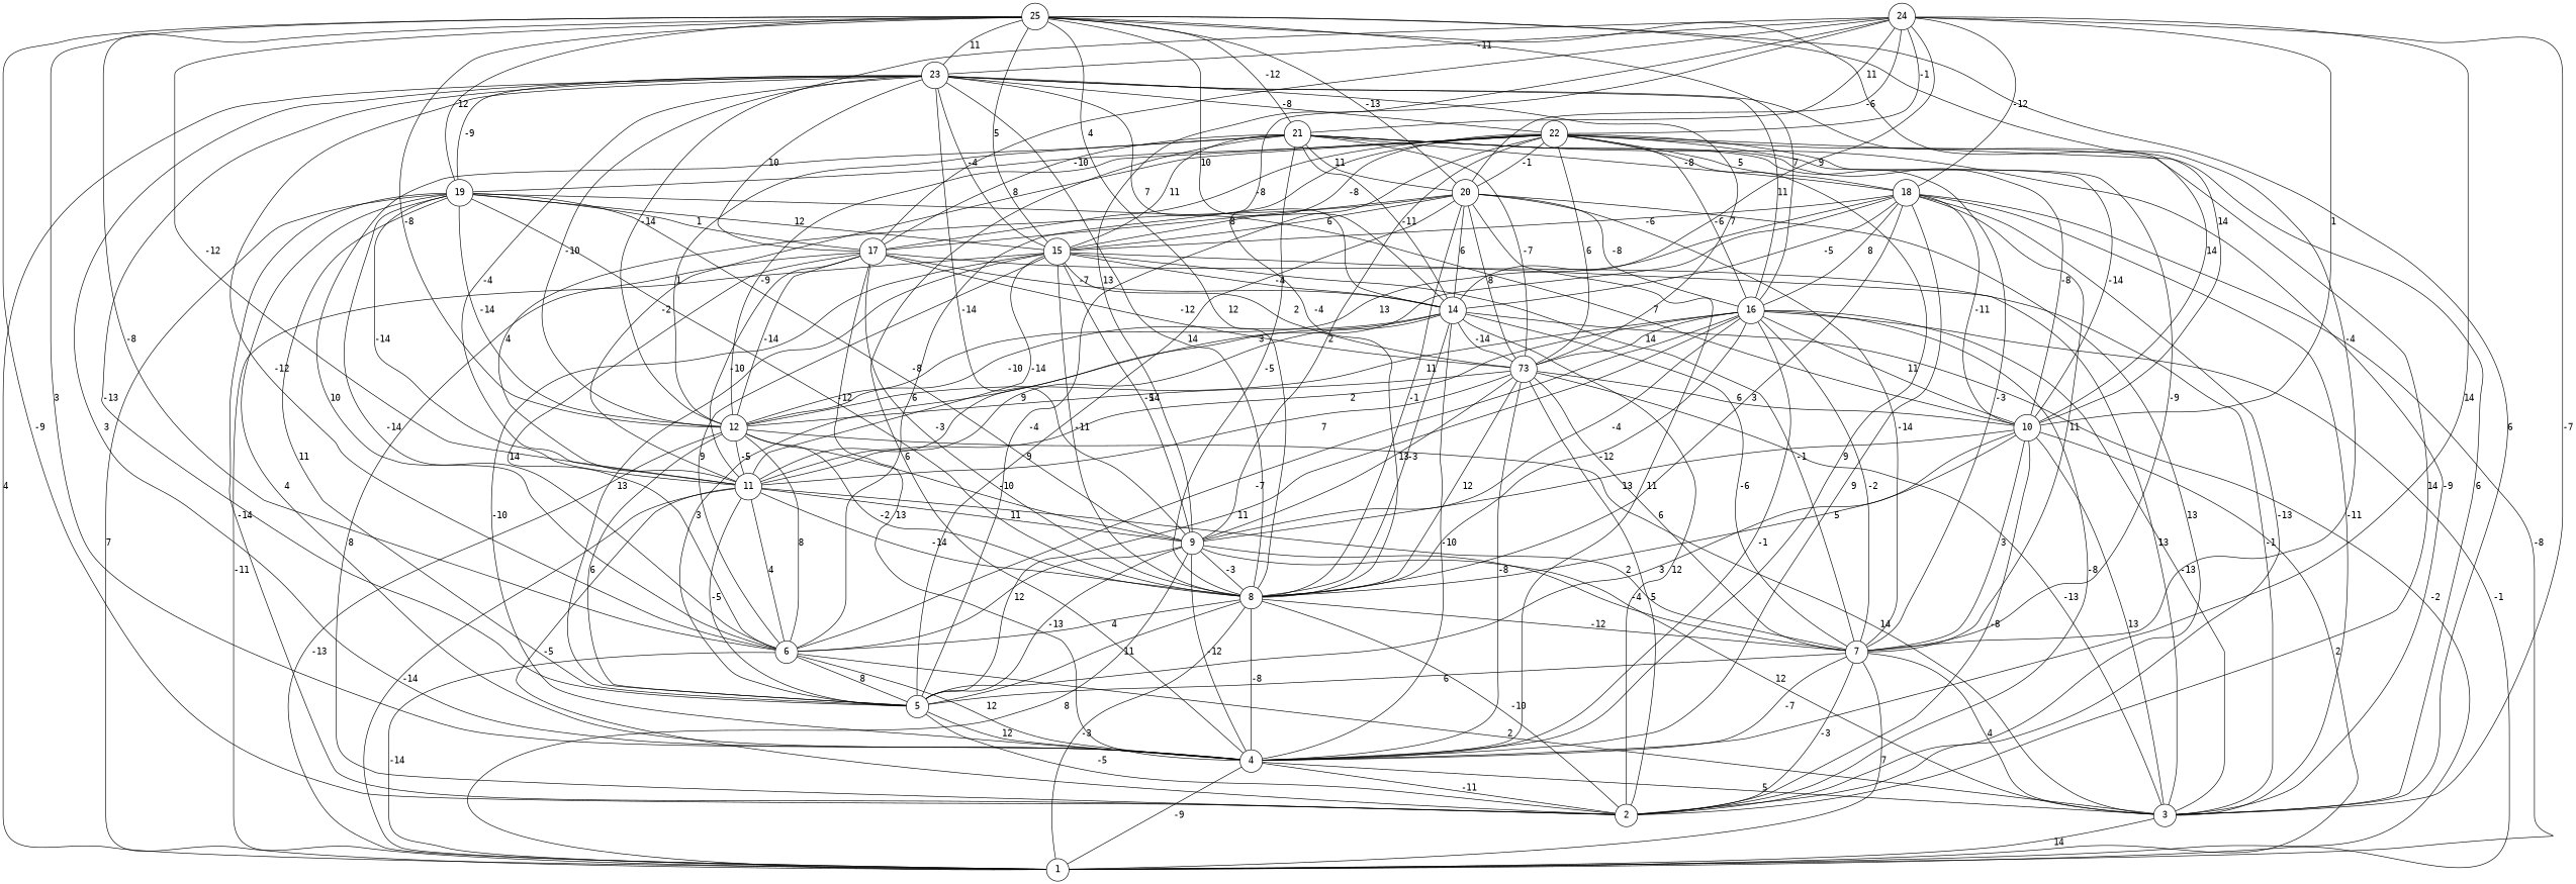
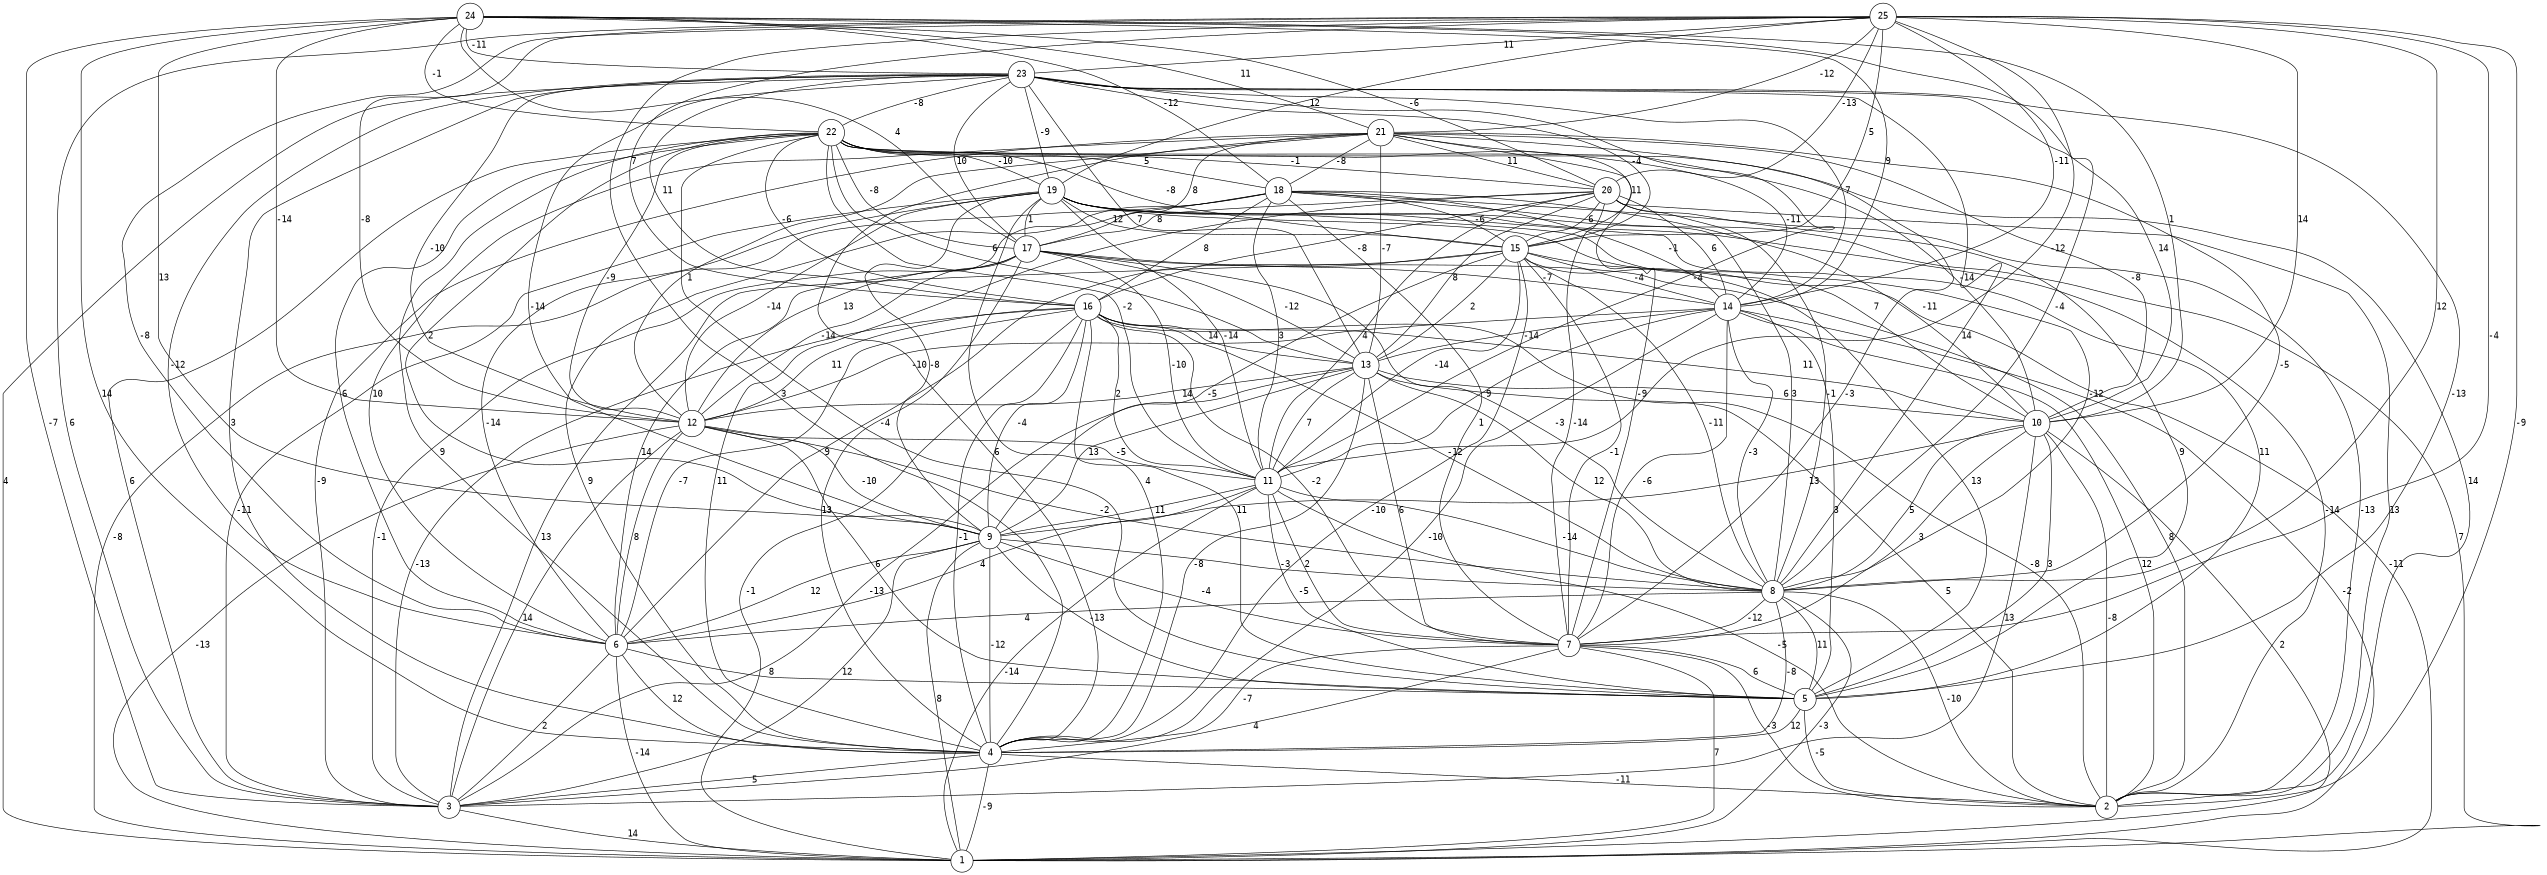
  graph {
    fontname="DejaVu Sans Mono"
    node [fontname="DejaVu Sans Mono" shape=circle]
    edge [fontname="DejaVu Sans Mono"]
    25
    2
    3
    4
    6
    7
    8
    10
    11
    12
    14
    15
    16
    19
    20
    21
    23
    1
    5
    9
-   13 [label=73]
+   13
    17
    18
    22
    24
    25 -- 2 [label=-9]
    25 -- 3 [label=6]
    25 -- 4 [label=3]
    25 -- 6 [label=-8]
    25 -- 7 [label=-4]
    25 -- 8 [label=12]
    25 -- 10 [label=14]
    25 -- 11 [label=-12]
    25 -- 12 [label=-8]
-   25 -- 14 [label=10]
+   25 -- 14 [label=-11]
    25 -- 15 [label=5]
    25 -- 16 [label=7]
    25 -- 19 [label=12]
    25 -- 20 [label=-13]
    25 -- 21 [label=-12]
    25 -- 23 [label=11]
    3 -- 1 [label=14]
    4 -- 2 [label=-11]
    4 -- 3 [label=5]
    4 -- 1 [label=-9]
    6 -- 3 [label=2]
    6 -- 4 [label=12]
    6 -- 1 [label=-14]
    6 -- 5 [label=8]
    7 -- 2 [label=-3]
    7 -- 3 [label=4]
    7 -- 4 [label=-7]
    7 -- 1 [label=7]
    7 -- 5 [label=6]
    8 -- 2 [label=-10]
    8 -- 4 [label=-8]
    8 -- 6 [label=4]
    8 -- 7 [label=-12]
    8 -- 1 [label=-3]
    8 -- 5 [label=11]
    10 -- 2 [label=-8]
    10 -- 3 [label=13]
    10 -- 7 [label=3]
    10 -- 8 [label=5]
    10 -- 1 [label=2]
    10 -- 5 [label=3]
    10 -- 9 [label=13]
    11 -- 2 [label=-5]
    11 -- 6 [label=4]
    11 -- 7 [label=2]
    11 -- 8 [label=-14]
    11 -- 1 [label=-14]
    11 -- 5 [label=-5]
    11 -- 9 [label=11]
    12 -- 3 [label=14]
    12 -- 6 [label=8]
    12 -- 8 [label=-2]
    12 -- 11 [label=-5]
    12 -- 1 [label=-13]
    12 -- 5 [label=6]
    12 -- 9 [label=-10]
    14 -- 2 [label=12]
    14 -- 4 [label=-10]
    14 -- 7 [label=-6]
    14 -- 8 [label=-3]
    14 -- 11 [label=9]
    14 -- 12 [label=-10]
    14 -- 1 [label=-2]
    14 -- 5 [label=3]
    14 -- 13 [label=-14]
    15 -- 3 [label=13]
    15 -- 4 [label=-10]
    15 -- 6 [label=9]
    15 -- 7 [label=-1]
    15 -- 8 [label=-11]
    15 -- 11 [label=-14]
    15 -- 14 [label=-4]
    15 -- 1 [label=-11]
    15 -- 5 [label=13]
    15 -- 9 [label=-5]
    15 -- 13 [label=2]
    16 -- 2 [label=-8]
    16 -- 3 [label=-13]
    16 -- 4 [label=-1]
    16 -- 6 [label=-7]
    16 -- 7 [label=-2]
    16 -- 8 [label=-12]
    16 -- 10 [label=11]
    16 -- 11 [label=2]
    16 -- 12 [label=11]
    16 -- 1 [label=-1]
    16 -- 5 [label=11]
    16 -- 9 [label=-4]
    16 -- 13 [label=14]
    19 -- 2 [label=-14]
-   18 -- 3 [label=-11]
+   19 -- 3 [label=-11]
    19 -- 4 [label=4]
    19 -- 6 [label=-14]
    19 -- 8 [label=-12]
    19 -- 10 [label=7]
    19 -- 11 [label=-14]
    19 -- 12 [label=-14]
    19 -- 15 [label=12]
    19 -- 1 [label=7]
    19 -- 5 [label=11]
    19 -- 9 [label=-8]
    19 -- 17 [label=1]
    20 -- 2 [label=13]
    20 -- 4 [label=11]
    20 -- 7 [label=-14]
    20 -- 8 [label=-1]
    20 -- 11 [label=4]
    20 -- 14 [label=6]
    20 -- 15 [label=6]
    20 -- 16 [label=-8]
    20 -- 5 [label=9]
    20 -- 13 [label=8]
    20 -- 17 [label=8]
    21 -- 3 [label=-9]
    21 -- 4 [label=6]
    21 -- 6 [label=10]
    21 -- 7 [label=-3]
    21 -- 8 [label=-5]
    21 -- 10 [label=-8]
    21 -- 12 [label=1]
    21 -- 14 [label=-11]
    21 -- 15 [label=11]
    21 -- 20 [label=11]
    21 -- 13 [label=-7]
    21 -- 17 [label=8]
    21 -- 18 [label=-8]
    23 -- 4 [label=3]
    23 -- 6 [label=-12]
    23 -- 8 [label=14]
    23 -- 10 [label=14]
    23 -- 11 [label=-4]
    23 -- 12 [label=-10]
    23 -- 14 [label=7]
    23 -- 15 [label=-4]
    23 -- 16 [label=11]
    23 -- 19 [label=-9]
    23 -- 1 [label=4]
    23 -- 5 [label=-13]
    23 -- 9 [label=-14]
    23 -- 13 [label=7]
    23 -- 17 [label=10]
    23 -- 22 [label=-8]
    5 -- 2 [label=-5]
    5 -- 4 [label=12]
    9 -- 3 [label=12]
    9 -- 4 [label=-12]
    9 -- 6 [label=12]
    9 -- 7 [label=-4]
    9 -- 8 [label=-3]
    9 -- 1 [label=8]
    9 -- 5 [label=-13]
    13 -- 2 [label=5]
    13 -- 3 [label=-13]
    13 -- 4 [label=-8]
    13 -- 7 [label=6]
    13 -- 8 [label=12]
    13 -- 10 [label=6]
    13 -- 11 [label=7]
    13 -- 12 [label=14]
    13 -- 9 [label=13]
    17 -- 2 [label=8]
    17 -- 3 [label=-1]
    17 -- 4 [label=13]
    17 -- 6 [label=14]
    17 -- 8 [label=-3]
    17 -- 11 [label=-10]
    17 -- 12 [label=-14]
    17 -- 14 [label=-7]
    17 -- 13 [label=-12]
    18 -- 2 [label=-13]
    18 -- 4 [label=9]
-   18 -- 7 [label=11]
+   18 -- 7 [label=1]
    18 -- 8 [label=3]
    18 -- 10 [label=-11]
    18 -- 11 [label=3]
    18 -- 12 [label=13]
-   18 -- 14 [label=-5]
+   18 -- 14 [label=-1]
    18 -- 15 [label=-6]
    18 -- 16 [label=8]
    18 -- 1 [label=-8]
    22 -- 2 [label=14]
    22 -- 3 [label=6]
    22 -- 4 [label=9]
    22 -- 6 [label=6]
    22 -- 7 [label=-9]
    22 -- 10 [label=-14]
    22 -- 11 [label=-2]
    22 -- 12 [label=-9]
    22 -- 15 [label=-8]
    22 -- 16 [label=-6]
    22 -- 19 [label=-10]
    22 -- 20 [label=-1]
    22 -- 5 [label=-4]
    22 -- 9 [label=2]
    22 -- 13 [label=6]
    22 -- 17 [label=-8]
    22 -- 18 [label=5]
    24 -- 3 [label=-7]
    24 -- 4 [label=14]
    24 -- 8 [label=-4]
    24 -- 10 [label=1]
    24 -- 12 [label=-14]
    24 -- 14 [label=9]
    24 -- 20 [label=-6]
    24 -- 21 [label=11]
    24 -- 23 [label=-11]
    24 -- 9 [label=13]
    24 -- 17 [label=4]
    24 -- 18 [label=-12]
    24 -- 22 [label=-1]
  }
